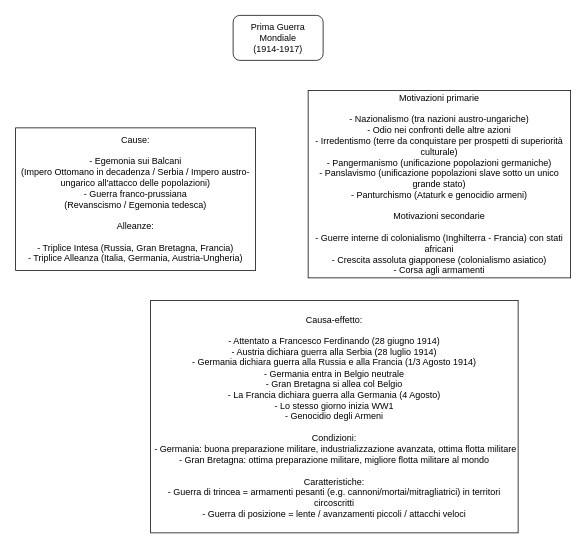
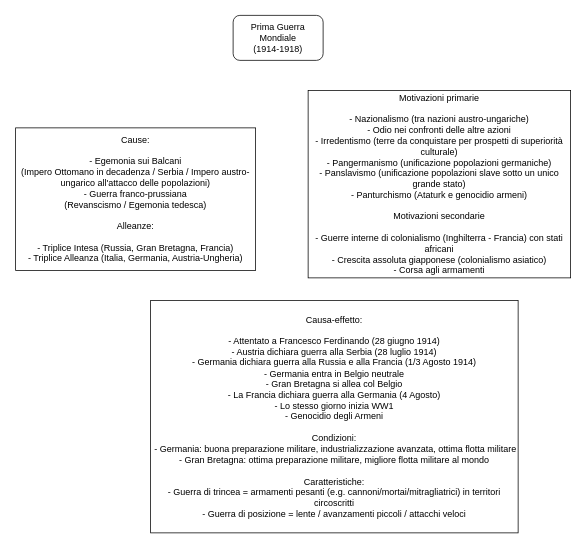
  <mxCell id="0" />
  <mxCell id="1" parent="0" />
- <mxCell id="2" value="Prima Guerra Mondiale&lt;br&gt;(1914-1917)" style="rounded=1;whiteSpace=wrap;html=1;" vertex="1" parent="1"><mxGeometry x="310" y="20" width="120" height="60" as="geometry" /></mxCell>
+ <mxCell id="2" value="Prima Guerra Mondiale&lt;br&gt;(1914-1918)" style="rounded=1;whiteSpace=wrap;html=1;" vertex="1" parent="1"><mxGeometry x="310" y="20" width="120" height="60" as="geometry" /></mxCell>
  <mxCell id="3" value="Cause:&lt;br&gt;&lt;br&gt;- Egemonia sui Balcani&lt;br&gt;(Impero Ottomano in decadenza / Serbia / Impero austro-ungarico all'attacco delle popolazioni)&lt;br&gt;- Guerra franco-prussiana&lt;br&gt;(Revanscismo / Egemonia tedesca)&lt;br&gt;&lt;br&gt;Alleanze:&lt;br&gt;&lt;br&gt;- Triplice Intesa (Russia, Gran Bretagna, Francia)&lt;br&gt;- Triplice Alleanza (Italia, Germania, Austria-Ungheria)" style="rounded=0;whiteSpace=wrap;html=1;" vertex="1" parent="1"><mxGeometry x="20" y="170" width="320" height="190" as="geometry" /></mxCell>
  <mxCell id="4" value="Motivazioni primarie&lt;br&gt;&lt;br&gt;- Nazionalismo (tra nazioni austro-ungariche)&lt;br&gt;- Odio nei confronti delle altre azioni&lt;br&gt;- Irredentismo (terre da conquistare per prospetti di superiorità culturale)&lt;br&gt;- Pangermanismo (unificazione popolazioni germaniche)&lt;br&gt;- Panslavismo (unificazione popolazioni slave sotto un unico grande stato)&lt;br&gt;- Panturchismo (Ataturk e genocidio armeni)&lt;br&gt;&lt;br&gt;Motivazioni secondarie&lt;br&gt;&lt;br&gt;- Guerre interne di colonialismo (Inghilterra - Francia) con stati africani&lt;br&gt;- Crescita assoluta giapponese (colonialismo asiatico)&lt;br&gt;- Corsa agli armamenti" style="rounded=0;whiteSpace=wrap;html=1;" vertex="1" parent="1"><mxGeometry x="410" y="120" width="350" height="250" as="geometry" /></mxCell>
  <mxCell id="5" value="Causa-effetto:&lt;br&gt;&lt;br&gt;- Attentato a Francesco Ferdinando (28 giugno 1914)&lt;br&gt;- Austria dichiara guerra alla Serbia (28 luglio 1914)&lt;br&gt;- Germania dichiara guerra alla Russia e alla Francia (1/3 Agosto 1914)&lt;br&gt;- Germania entra in Belgio neutrale&lt;br&gt;- Gran Bretagna si allea col Belgio&lt;br&gt;- La Francia dichiara guerra alla Germania (4 Agosto)&lt;br&gt;- Lo stesso giorno inizia WW1&lt;br&gt;- Genocidio degli Armeni&lt;br&gt;&lt;br&gt;Condizioni:&lt;br&gt;&amp;nbsp;- Germania: buona preparazione militare, industrializzazione avanzata, ottima flotta militare&lt;br&gt;- Gran Bretagna: ottima preparazione militare, migliore flotta militare al mondo&lt;br&gt;&lt;br&gt;Caratteristiche:&lt;br&gt;- Guerra di trincea = armamenti pesanti (e.g. cannoni/mortai/mitragliatrici) in territori circoscritti&lt;br&gt;- Guerra di posizione = lente / avanzamenti piccoli / attacchi veloci" style="rounded=0;whiteSpace=wrap;html=1;" vertex="1" parent="1"><mxGeometry x="200" y="400" width="490" height="310" as="geometry" /></mxCell>
